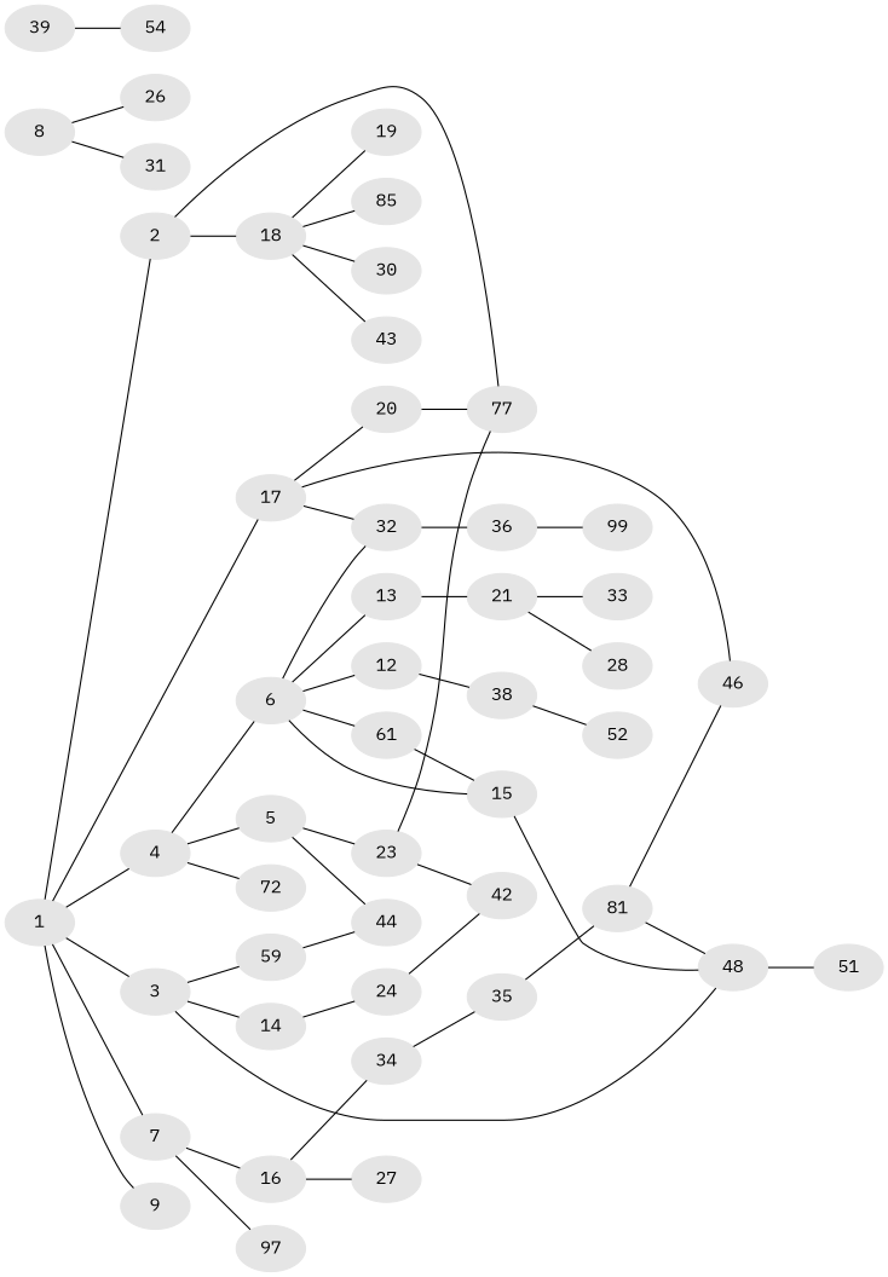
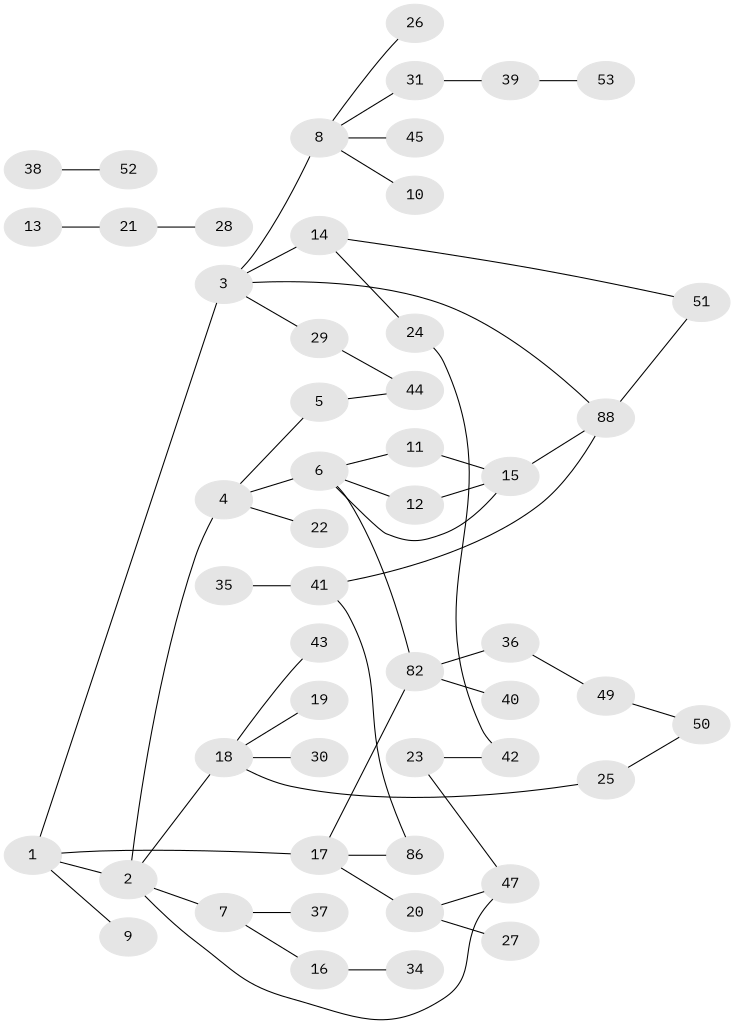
  graph {
    fontname="IBM Plex Mono"
    rankdir=LR
    node [color=gray90 fontname="IBM Plex Mono" style=filled]
    edge [fontname="IBM Plex Mono"]
    1
    2
    3
    4
    9
    17
    7
    18
-   47 [label=77]
+   47
    8
    14
-   29 [label=59]
-   48
+   29
+   48 [label=88]
    5
    6
-   22 [label=72]
-   32
+   22
+   32 [label=82]
    20
-   46
+   46 [label=86]
    16
-   37 [label=97]
+   37
    19
-   25 [label=85]
+   25
    30
    43
+   10
    26
    31
+   45
    24
    51
    44
    23
-   11 [label=61]
+   11
    12
    13
    15
    42
    38
    21
    36
+   40
    34
    39
    52
    28
-   33
    35
    27
-   54
-   49 [label=99]
-   41 [label=81]
+   50
+   54 [label=53]
+   49
+   41
    1 -- 2
    1 -- 3
-   1 -- 4
+   2 -- 4
    1 -- 9
    1 -- 17
-   1 -- 7
+   2 -- 7
    2 -- 18
    2 -- 47
+   3 -- 8
    3 -- 14
    3 -- 29
    3 -- 48
    4 -- 5
    4 -- 6
    4 -- 22
    17 -- 32
    17 -- 20
    17 -- 46
    7 -- 16
    7 -- 37
    18 -- 19
    18 -- 25
    18 -- 30
    18 -- 43
+   8 -- 10
    8 -- 26
    8 -- 31
+   8 -- 45
    14 -- 24
+   14 -- 51
    29 -- 44
    48 -- 51
    5 -- 44
-   5 -- 23
    6 -- 32
    6 -- 11
    6 -- 12
-   6 -- 13
    6 -- 15
    32 -- 36
+   32 -- 40
    20 -- 47
-   16 -- 27
+   20 -- 27
    16 -- 34
+   25 -- 50
+   31 -- 39
    24 -- 42
    23 -- 47
    23 -- 42
    11 -- 15
-   12 -- 38
+   12 -- 15
    13 -- 21
    15 -- 48
    38 -- 52
    21 -- 28
-   21 -- 33
    36 -- 49
-   34 -- 35
    39 -- 54
    35 -- 41
+   49 -- 50
    41 -- 48
    41 -- 46
  }
